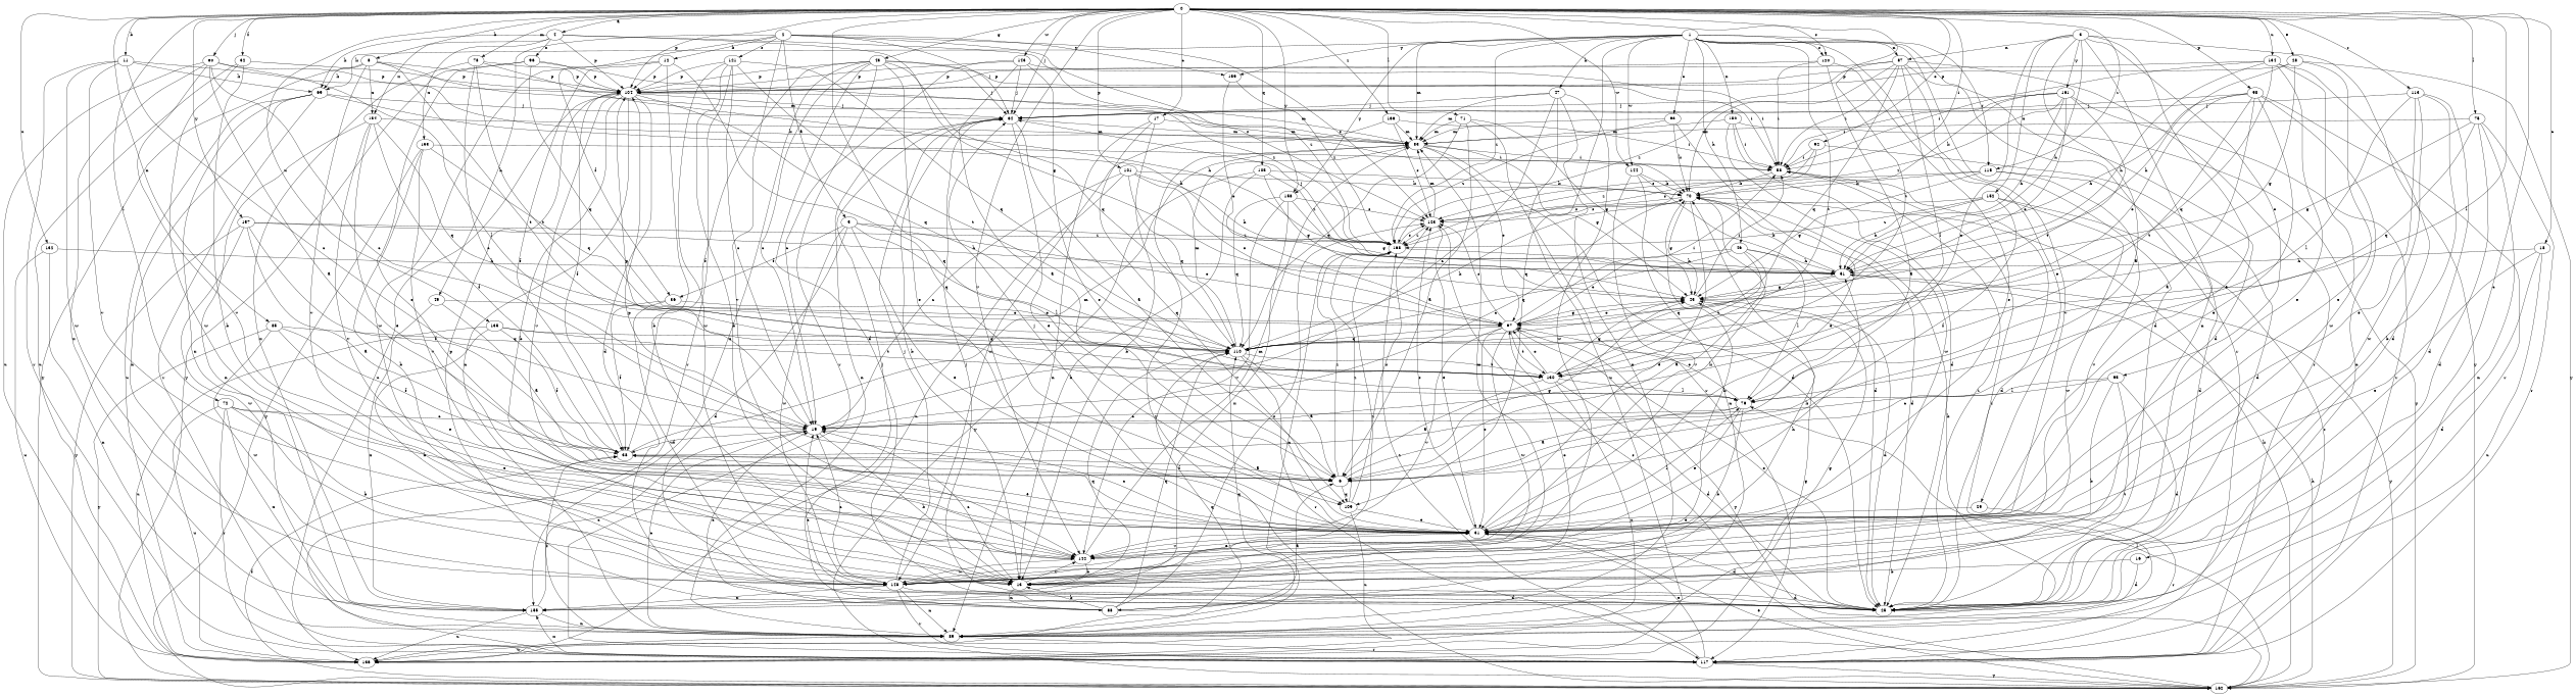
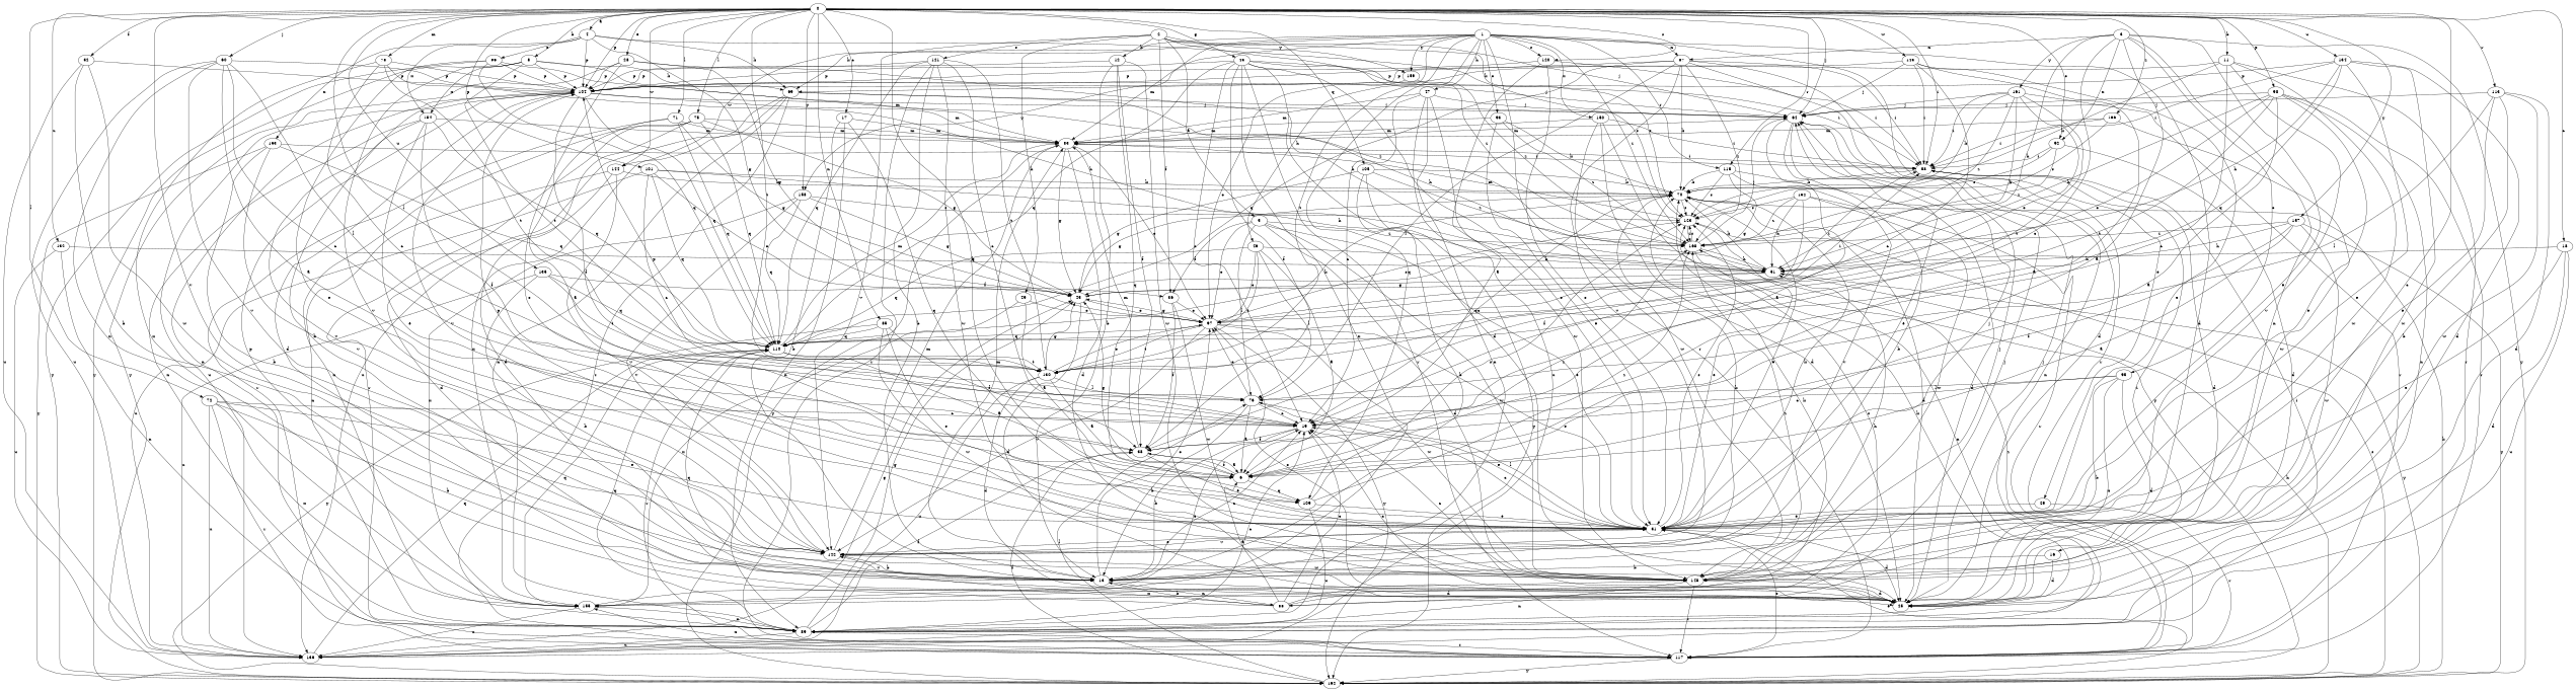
  strict digraph {
    0
    4
    8
    11
    16
    17
    18
    28
    32
    43
    58
    60
    64
    71
    72
    75
    76
    78
    85
    92
    98
    101
    104
    105
    109
    113
    115
    120
    130
    132
    134
    135
    142
    143
    144
    157
    158
    166
    69
    123
    45
    96
    153
    154
    83
    162
    117
    19
    148
    70
    25
    13
    89
    31
    51
    136
    38
    110
    155
    6
    97
    168
    1
    29
    46
    47
    87
    93
    150
    159
    2
    5
    12
    36
    49
    121
    3
    88
    95
    152
    161
    0 -> 4 [label=a]
    0 -> 8 [label=b]
    0 -> 11 [label=b]
    0 -> 16 [label=c]
    0 -> 17 [label=c]
    0 -> 18 [label=c]
    0 -> 28 [label=e]
    0 -> 32 [label=f]
    0 -> 43 [label=g]
    0 -> 58 [label=i]
    0 -> 60 [label=j]
    0 -> 64 [label=j]
    0 -> 71 [label=l]
    0 -> 72 [label=l]
    0 -> 75 [label=l]
    0 -> 76 [label=l]
    0 -> 78 [label=m]
    0 -> 85 [label=n]
    0 -> 92 [label=o]
    0 -> 98 [label=p]
    0 -> 101 [label=p]
    0 -> 104 [label=p]
    0 -> 105 [label=q]
    0 -> 109 [label=q]
    0 -> 113 [label=r]
    0 -> 115 [label=r]
    0 -> 120 [label=s]
    0 -> 130 [label=t]
    0 -> 132 [label=u]
    0 -> 134 [label=u]
    0 -> 135 [label=u]
    0 -> 142 [label=v]
    0 -> 143 [label=w]
    0 -> 144 [label=w]
    0 -> 157 [label=y]
    0 -> 158 [label=y]
    0 -> 166 [label=z]
    4 -> 104 [label=p]
    4 -> 69 [label=k]
    4 -> 123 [label=s]
    4 -> 45 [label=g]
    4 -> 96 [label=o]
    4 -> 153 [label=x]
    4 -> 154 [label=x]
    8 -> 104 [label=p]
    8 -> 130 [label=t]
    8 -> 142 [label=v]
    8 -> 69 [label=k]
    8 -> 154 [label=x]
    8 -> 83 [label=m]
    8 -> 162 [label=y]
    11 -> 142 [label=v]
    11 -> 69 [label=k]
    11 -> 117 [label=r]
    11 -> 19 [label=c]
    11 -> 148 [label=w]
    11 -> 70 [label=k]
    16 -> 25 [label=d]
    16 -> 13 [label=b]
    17 -> 109 [label=q]
    17 -> 83 [label=m]
    17 -> 13 [label=b]
    17 -> 89 [label=n]
    18 -> 25 [label=d]
    18 -> 31 [label=e]
    18 -> 51 [label=h]
    18 -> 136 [label=u]
    28 -> 104 [label=p]
    28 -> 45 [label=g]
    28 -> 162 [label=y]
    28 -> 31 [label=e]
    28 -> 51 [label=h]
    32 -> 104 [label=p]
    32 -> 148 [label=w]
    32 -> 13 [label=b]
    32 -> 136 [label=u]
    43 -> 58 [label=i]
    43 -> 64 [label=j]
    43 -> 104 [label=p]
    43 -> 117 [label=r]
    43 -> 19 [label=c]
    43 -> 25 [label=d]
    43 -> 31 [label=e]
    43 -> 38 [label=f]
    43 -> 110 [label=q]
    43 -> 155 [label=x]
    58 -> 70 [label=k]
    58 -> 25 [label=d]
    60 -> 76 [label=l]
    60 -> 104 [label=p]
    60 -> 142 [label=v]
    60 -> 19 [label=c]
    60 -> 136 [label=u]
    60 -> 155 [label=x]
    60 -> 6 [label=a]
    64 -> 83 [label=m]
    64 -> 13 [label=b]
    64 -> 89 [label=n]
    64 -> 31 [label=e]
    64 -> 6 [label=a]
    71 -> 45 [label=g]
    71 -> 83 [label=m]
    71 -> 117 [label=r]
    71 -> 110 [label=q]
    71 -> 6 [label=a]
    72 -> 117 [label=r]
    72 -> 19 [label=c]
    72 -> 13 [label=b]
    72 -> 31 [label=e]
    72 -> 136 [label=u]
    72 -> 155 [label=x]
    75 -> 45 [label=g]
    75 -> 83 [label=m]
    75 -> 117 [label=r]
    75 -> 25 [label=d]
    75 -> 89 [label=n]
    75 -> 110 [label=q]
    76 -> 19 [label=c]
    76 -> 13 [label=b]
    76 -> 31 [label=e]
    76 -> 6 [label=a]
    76 -> 97 [label=o]
    78 -> 104 [label=p]
    78 -> 130 [label=t]
    78 -> 19 [label=c]
    78 -> 51 [label=h]
    78 -> 155 [label=x]
    85 -> 162 [label=y]
    85 -> 148 [label=w]
    85 -> 31 [label=e]
    85 -> 38 [label=f]
    85 -> 110 [label=q]
    92 -> 58 [label=i]
    92 -> 123 [label=s]
    92 -> 25 [label=d]
    92 -> 168 [label=z]
    98 -> 64 [label=j]
    98 -> 130 [label=t]
    98 -> 117 [label=r]
    98 -> 89 [label=n]
    98 -> 31 [label=e]
    98 -> 51 [label=h]
    98 -> 6 [label=a]
    98 -> 97 [label=o]
    101 -> 19 [label=c]
    101 -> 70 [label=k]
    101 -> 51 [label=h]
    101 -> 136 [label=u]
    101 -> 110 [label=q]
    101 -> 97 [label=o]
    104 -> 64 [label=j]
    104 -> 142 [label=v]
    104 -> 83 [label=m]
    104 -> 25 [label=d]
    104 -> 13 [label=b]
    104 -> 89 [label=n]
    104 -> 136 [label=u]
    104 -> 38 [label=f]
    104 -> 110 [label=q]
    105 -> 45 [label=g]
    105 -> 162 [label=y]
    105 -> 70 [label=k]
    105 -> 13 [label=b]
    105 -> 168 [label=z]
    109 -> 123 [label=s]
    109 -> 31 [label=e]
    109 -> 136 [label=u]
    109 -> 168 [label=z]
    113 -> 64 [label=j]
    113 -> 76 [label=l]
    113 -> 148 [label=w]
    113 -> 25 [label=d]
    113 -> 13 [label=b]
    113 -> 31 [label=e]
    115 -> 142 [label=v]
    115 -> 123 [label=s]
    115 -> 45 [label=g]
    115 -> 70 [label=k]
    115 -> 25 [label=d]
    120 -> 58 [label=i]
    120 -> 104 [label=p]
    120 -> 31 [label=e]
    120 -> 6 [label=a]
    130 -> 76 [label=l]
    130 -> 45 [label=g]
    130 -> 25 [label=d]
    130 -> 136 [label=u]
    130 -> 6 [label=a]
    130 -> 97 [label=o]
    132 -> 89 [label=n]
    132 -> 51 [label=h]
    132 -> 136 [label=u]
    134 -> 58 [label=i]
    134 -> 104 [label=p]
    134 -> 148 [label=w]
    134 -> 25 [label=d]
    134 -> 31 [label=e]
    134 -> 51 [label=h]
    134 -> 110 [label=q]
    135 -> 130 [label=t]
    135 -> 13 [label=b]
    135 -> 136 [label=u]
-   135 -> 38 [label=f]
+   135 -> 36 [label=f]
    135 -> 110 [label=q]
    142 -> 83 [label=m]
    142 -> 148 [label=w]
    142 -> 13 [label=b]
    142 -> 31 [label=e]
    143 -> 58 [label=i]
    143 -> 64 [label=j]
    143 -> 104 [label=p]
    143 -> 19 [label=c]
    143 -> 31 [label=e]
    143 -> 6 [label=a]
    144 -> 142 [label=v]
    144 -> 70 [label=k]
    144 -> 25 [label=d]
    144 -> 89 [label=n]
    157 -> 162 [label=y]
    157 -> 148 [label=w]
    157 -> 51 [label=h]
    157 -> 38 [label=f]
    157 -> 6 [label=a]
    157 -> 168 [label=z]
    158 -> 142 [label=v]
    158 -> 123 [label=s]
    158 -> 45 [label=g]
    158 -> 110 [label=q]
    158 -> 155 [label=x]
    166 -> 58 [label=i]
    166 -> 123 [label=s]
    166 -> 83 [label=m]
    166 -> 148 [label=w]
    69 -> 64 [label=j]
    69 -> 117 [label=r]
    69 -> 89 [label=n]
    69 -> 51 [label=h]
    69 -> 136 [label=u]
    69 -> 155 [label=x]
    123 -> 83 [label=m]
    123 -> 31 [label=e]
    123 -> 168 [label=z]
    45 -> 58 [label=i]
    45 -> 25 [label=d]
    45 -> 97 [label=o]
    96 -> 104 [label=p]
    96 -> 162 [label=y]
    96 -> 31 [label=e]
    96 -> 110 [label=q]
    96 -> 168 [label=z]
    153 -> 58 [label=i]
    153 -> 142 [label=v]
    153 -> 162 [label=y]
    153 -> 13 [label=b]
    153 -> 110 [label=q]
    154 -> 142 [label=v]
    154 -> 83 [label=m]
    154 -> 89 [label=n]
    154 -> 31 [label=e]
    154 -> 38 [label=f]
    154 -> 110 [label=q]
    83 -> 58 [label=i]
    83 -> 45 [label=g]
    83 -> 162 [label=y]
    83 -> 25 [label=d]
    83 -> 97 [label=o]
    162 -> 76 [label=l]
    162 -> 123 [label=s]
    162 -> 70 [label=k]
    162 -> 31 [label=e]
    162 -> 51 [label=h]
    162 -> 38 [label=f]
    117 -> 162 [label=y]
    117 -> 31 [label=e]
    117 -> 155 [label=x]
    117 -> 168 [label=z]
    19 -> 104 [label=p]
    19 -> 13 [label=b]
    19 -> 38 [label=f]
    148 -> 64 [label=j]
    148 -> 117 [label=r]
    148 -> 19 [label=c]
    148 -> 25 [label=d]
    148 -> 89 [label=n]
    148 -> 51 [label=h]
    148 -> 155 [label=x]
    148 -> 168 [label=z]
    70 -> 123 [label=s]
    70 -> 45 [label=g]
    70 -> 19 [label=c]
    70 -> 25 [label=d]
    70 -> 31 [label=e]
    25 -> 58 [label=i]
    25 -> 64 [label=j]
    25 -> 19 [label=c]
    25 -> 97 [label=o]
    13 -> 142 [label=v]
    13 -> 83 [label=m]
    13 -> 19 [label=c]
    13 -> 70 [label=k]
    13 -> 25 [label=d]
    13 -> 97 [label=o]
    13 -> 88 [label=n]
    89 -> 58 [label=i]
    89 -> 45 [label=g]
    89 -> 117 [label=r]
    89 -> 19 [label=c]
    89 -> 70 [label=k]
    89 -> 136 [label=u]
    89 -> 38 [label=f]
    89 -> 110 [label=q]
    31 -> 64 [label=j]
    31 -> 76 [label=l]
    31 -> 104 [label=p]
    31 -> 142 [label=v]
    31 -> 123 [label=s]
    31 -> 19 [label=c]
    31 -> 70 [label=k]
    31 -> 25 [label=d]
    51 -> 45 [label=g]
    51 -> 162 [label=y]
    51 -> 70 [label=k]
    51 -> 110 [label=q]
    136 -> 45 [label=g]
    136 -> 110 [label=q]
    38 -> 83 [label=m]
    38 -> 31 [label=e]
    38 -> 6 [label=a]
    110 -> 130 [label=t]
    110 -> 83 [label=m]
    110 -> 117 [label=r]
    110 -> 70 [label=k]
    110 -> 6 [label=a]
    155 -> 19 [label=c]
    155 -> 89 [label=n]
    155 -> 136 [label=u]
    155 -> 110 [label=q]
    6 -> 109 [label=q]
    6 -> 45 [label=g]
    6 -> 38 [label=f]
    6 -> 168 [label=z]
    97 -> 58 [label=i]
    97 -> 130 [label=t]
    97 -> 142 [label=v]
    97 -> 123 [label=s]
    97 -> 45 [label=g]
    97 -> 162 [label=y]
    97 -> 148 [label=w]
    97 -> 31 [label=e]
    97 -> 110 [label=q]
    168 -> 64 [label=j]
    168 -> 123 [label=s]
    168 -> 89 [label=n]
    168 -> 51 [label=h]
    1 -> 109 [label=q]
    1 -> 115 [label=r]
    1 -> 120 [label=s]
    1 -> 130 [label=t]
    1 -> 144 [label=w]
    1 -> 158 [label=y]
    1 -> 69 [label=k]
    1 -> 83 [label=m]
    1 -> 117 [label=r]
    1 -> 25 [label=d]
    1 -> 168 [label=z]
    1 -> 29 [label=e]
    1 -> 46 [label=h]
    1 -> 47 [label=h]
    1 -> 87 [label=n]
    1 -> 93 [label=o]
    1 -> 150 [label=x]
    1 -> 159 [label=y]
    29 -> 117 [label=r]
    29 -> 31 [label=e]
    46 -> 76 [label=l]
    46 -> 130 [label=t]
    46 -> 51 [label=h]
    46 -> 110 [label=q]
    46 -> 6 [label=a]
    46 -> 97 [label=o]
    47 -> 64 [label=j]
    47 -> 83 [label=m]
    47 -> 19 [label=c]
    47 -> 148 [label=w]
    47 -> 89 [label=n]
    47 -> 136 [label=u]
    87 -> 58 [label=i]
    87 -> 76 [label=l]
    87 -> 104 [label=p]
    87 -> 142 [label=v]
    87 -> 117 [label=r]
    87 -> 70 [label=k]
    87 -> 25 [label=d]
    87 -> 110 [label=q]
    87 -> 168 [label=z]
    93 -> 83 [label=m]
    93 -> 70 [label=k]
    93 -> 31 [label=e]
    93 -> 168 [label=z]
    150 -> 58 [label=i]
    150 -> 83 [label=m]
    150 -> 162 [label=y]
    150 -> 148 [label=w]
    150 -> 25 [label=d]
    159 -> 97 [label=o]
    159 -> 168 [label=z]
    2 -> 64 [label=j]
    2 -> 142 [label=v]
    2 -> 123 [label=s]
    2 -> 168 [label=z]
    2 -> 159 [label=y]
    2 -> 5 [label=a]
    2 -> 12 [label=b]
    2 -> 36 [label=f]
    2 -> 49 [label=h]
    2 -> 121 [label=s]
    5 -> 76 [label=l]
    5 -> 148 [label=w]
    5 -> 25 [label=d]
    5 -> 31 [label=e]
    5 -> 97 [label=o]
    5 -> 168 [label=z]
    5 -> 36 [label=f]
    12 -> 104 [label=p]
    12 -> 109 [label=q]
    12 -> 148 [label=w]
    12 -> 13 [label=b]
    12 -> 38 [label=f]
    36 -> 148 [label=w]
    36 -> 38 [label=f]
    36 -> 97 [label=o]
    49 -> 155 [label=x]
    49 -> 6 [label=a]
    49 -> 97 [label=o]
    121 -> 104 [label=p]
    121 -> 130 [label=t]
    121 -> 117 [label=r]
    121 -> 19 [label=c]
    121 -> 148 [label=w]
    121 -> 13 [label=b]
    121 -> 110 [label=q]
    3 -> 162 [label=y]
    3 -> 19 [label=c]
    3 -> 31 [label=e]
    3 -> 51 [label=h]
    3 -> 6 [label=a]
    3 -> 87 [label=n]
    3 -> 88 [label=n]
    3 -> 95 [label=o]
-   3 -> 152 [label=x]
+   3 -> 92 [label=x]
    3 -> 161 [label=y]
    88 -> 64 [label=j]
    88 -> 104 [label=p]
    88 -> 123 [label=s]
    88 -> 19 [label=c]
    88 -> 70 [label=k]
    88 -> 13 [label=b]
    88 -> 110 [label=q]
    88 -> 6 [label=a]
    95 -> 76 [label=l]
    95 -> 19 [label=c]
    95 -> 25 [label=d]
    95 -> 13 [label=b]
-   95 -> 155 [label=t]
+   95 -> 155 [label=x]
    152 -> 123 [label=s]
    152 -> 117 [label=r]
    152 -> 148 [label=w]
    152 -> 51 [label=h]
    152 -> 38 [label=f]
    152 -> 168 [label=z]
    161 -> 58 [label=i]
    161 -> 64 [label=j]
    161 -> 130 [label=t]
    161 -> 117 [label=r]
    161 -> 70 [label=k]
    161 -> 51 [label=h]
    161 -> 97 [label=o]
    161 -> 168 [label=z]
  }
